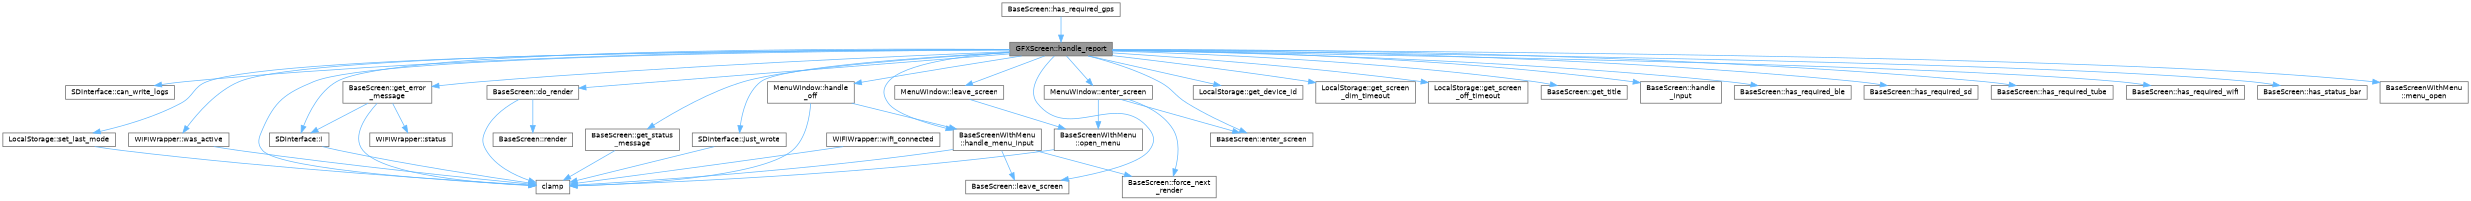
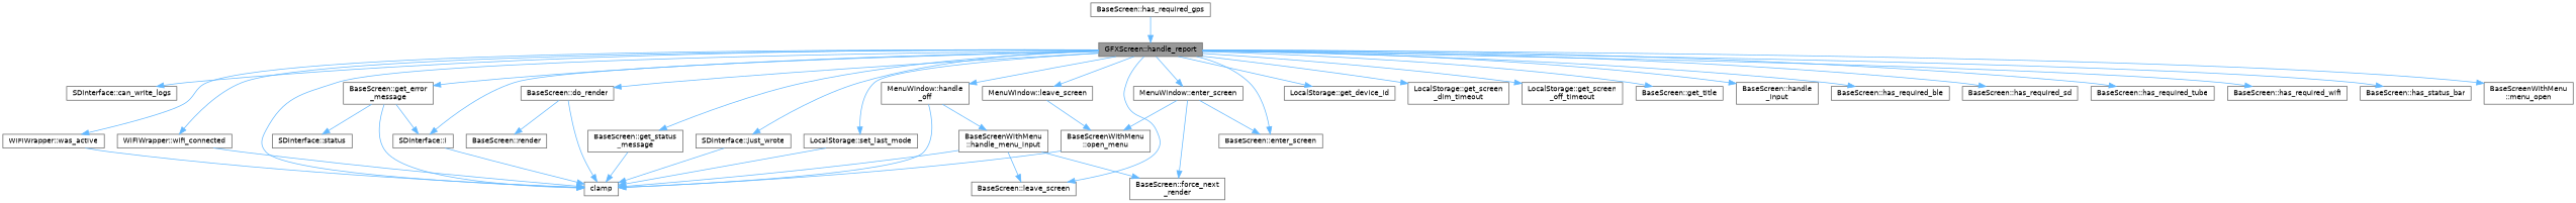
  digraph {
    rankdir=TB
    node [color=grey40 fillcolor=white fontname=Helvetica fontsize=10 shape=box style=filled]
    edge [color=steelblue1 fontname=Helvetica fontsize=10 labelfontname=Helvetica labelfontsize=10 style=solid]
    n1 [color=gray40 fillcolor=grey60 fontcolor=black height=0.2 label="GFXScreen::handle_report" width=0.4]
    n2 [height=0.2 label="SDInterface::can_write_logs" width=0.4]
    n3 [height=0.2 label=clamp width=0.4]
    n4 [height=0.2 label="BaseScreen::do_render" width=0.4]
    n5 [height=0.2 label="BaseScreen::enter_screen" width=0.4]
    n6 [height=0.2 label="MenuWindow::enter_screen" width=0.4]
    n7 [height=0.2 label="LocalStorage::get_device_id" width=0.4]
    n8 [height=0.2 label="BaseScreen::get_error\l_message" width=0.4]
    n9 [height=0.2 label="SDInterface::i" width=0.4]
    n10 [height=0.2 label="LocalStorage::get_screen\l_dim_timeout" width=0.4]
    n11 [height=0.2 label="LocalStorage::get_screen\l_off_timeout" width=0.4]
    n12 [height=0.2 label="BaseScreen::get_status\l_message" width=0.4]
    n13 [height=0.2 label="BaseScreen::get_title" width=0.4]
    n14 [height=0.2 label="MenuWindow::handle\l_off" width=0.4]
    n15 [height=0.2 label="BaseScreen::leave_screen" width=0.4]
    n16 [height=0.2 label="BaseScreen::handle\l_input" width=0.4]
    n17 [height=0.2 label="BaseScreen::has_required_ble" width=0.4]
    n18 [height=0.2 label="BaseScreen::has_required_sd" width=0.4]
    n19 [height=0.2 label="BaseScreen::has_required_tube" width=0.4]
    n20 [height=0.2 label="BaseScreen::has_required_wifi" width=0.4]
    n21 [height=0.2 label="BaseScreen::has_status_bar" width=0.4]
    n22 [height=0.2 label="SDInterface::just_wrote" width=0.4]
    n23 [height=0.2 label="MenuWindow::leave_screen" width=0.4]
    n24 [height=0.2 label="BaseScreenWithMenu\l::menu_open" width=0.4]
    n25 [height=0.2 label="LocalStorage::set_last_mode" width=0.4]
    n26 [height=0.2 label="WiFiWrapper::was_active" width=0.4]
    n27 [height=0.2 label="WiFiWrapper::wifi_connected" width=0.4]
    n28 [height=0.2 label="BaseScreen::render" width=0.4]
    n29 [height=0.2 label="BaseScreen::force_next\l_render" width=0.4]
    n30 [height=0.2 label="BaseScreenWithMenu\l::open_menu" width=0.4]
-   n31 [height=0.2 label="WiFiWrapper::status" width=0.4]
+   n31 [height=0.2 label="SDInterface::status" width=0.4]
    n32 [height=0.2 label="BaseScreenWithMenu\l::handle_menu_input" width=0.4]
    n33 [height=0.2 label="BaseScreen::has_required_gps" width=0.4]
    n1 -> n2
    n1 -> n3
    n1 -> n4
    n1 -> n5
    n1 -> n6
    n1 -> n7
    n1 -> n8
    n1 -> n9
    n1 -> n10
    n1 -> n11
    n1 -> n12
    n1 -> n13
    n1 -> n14
    n1 -> n15
    n1 -> n16
    n1 -> n17
    n1 -> n18
    n1 -> n19
    n1 -> n20
    n1 -> n21
    n1 -> n22
    n1 -> n23
    n1 -> n24
    n1 -> n25
    n1 -> n26
-   n1 -> n32
+   n1 -> n27
    n4 -> n3
    n4 -> n28
    n6 -> n5
    n6 -> n29
    n6 -> n30
    n8 -> n3
    n8 -> n9
    n8 -> n31
    n9 -> n3
    n12 -> n3
    n14 -> n3
    n14 -> n32
    n22 -> n3
    n23 -> n30
    n25 -> n3
    n26 -> n3
    n27 -> n3
    n30 -> n3
    n32 -> n3
    n32 -> n15
    n32 -> n29
    n33 -> n1
  }
